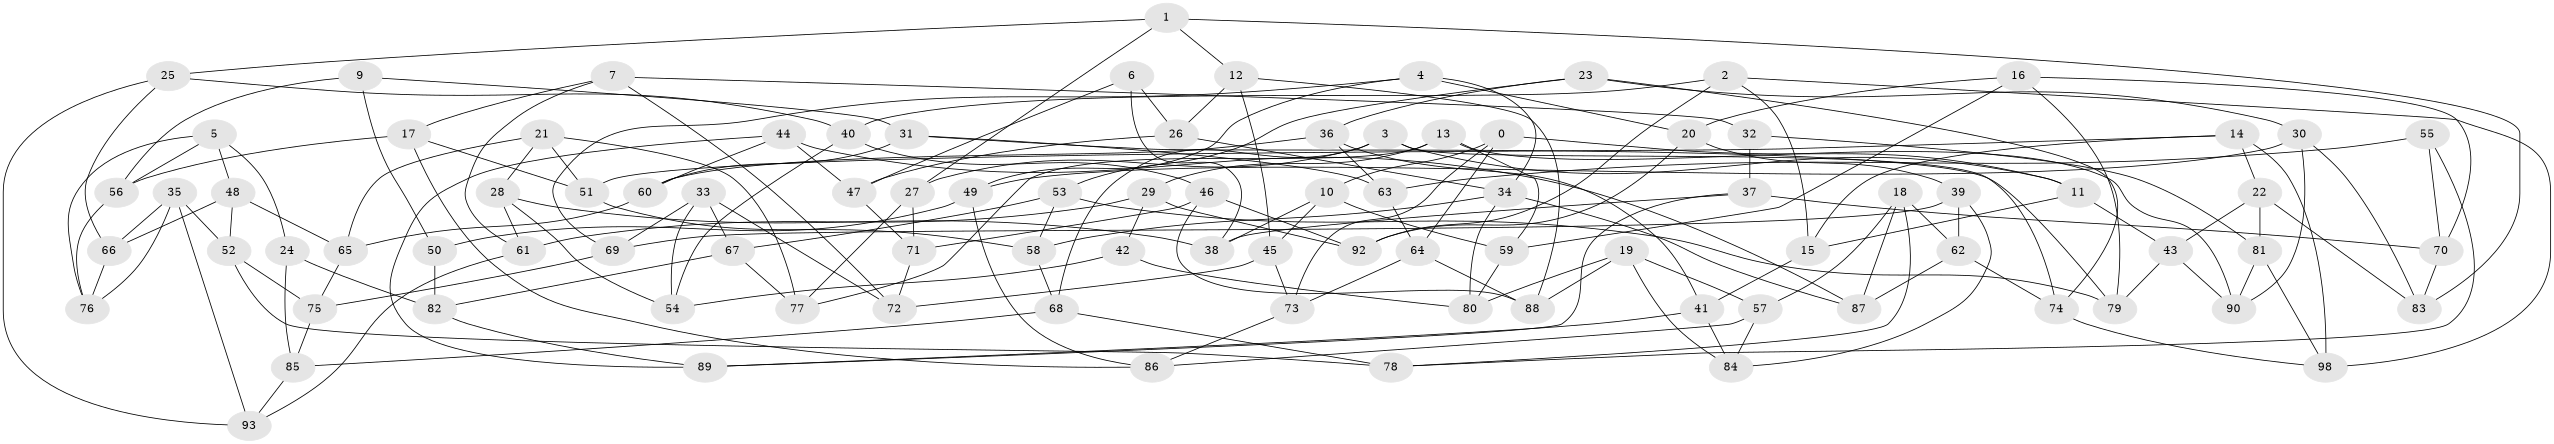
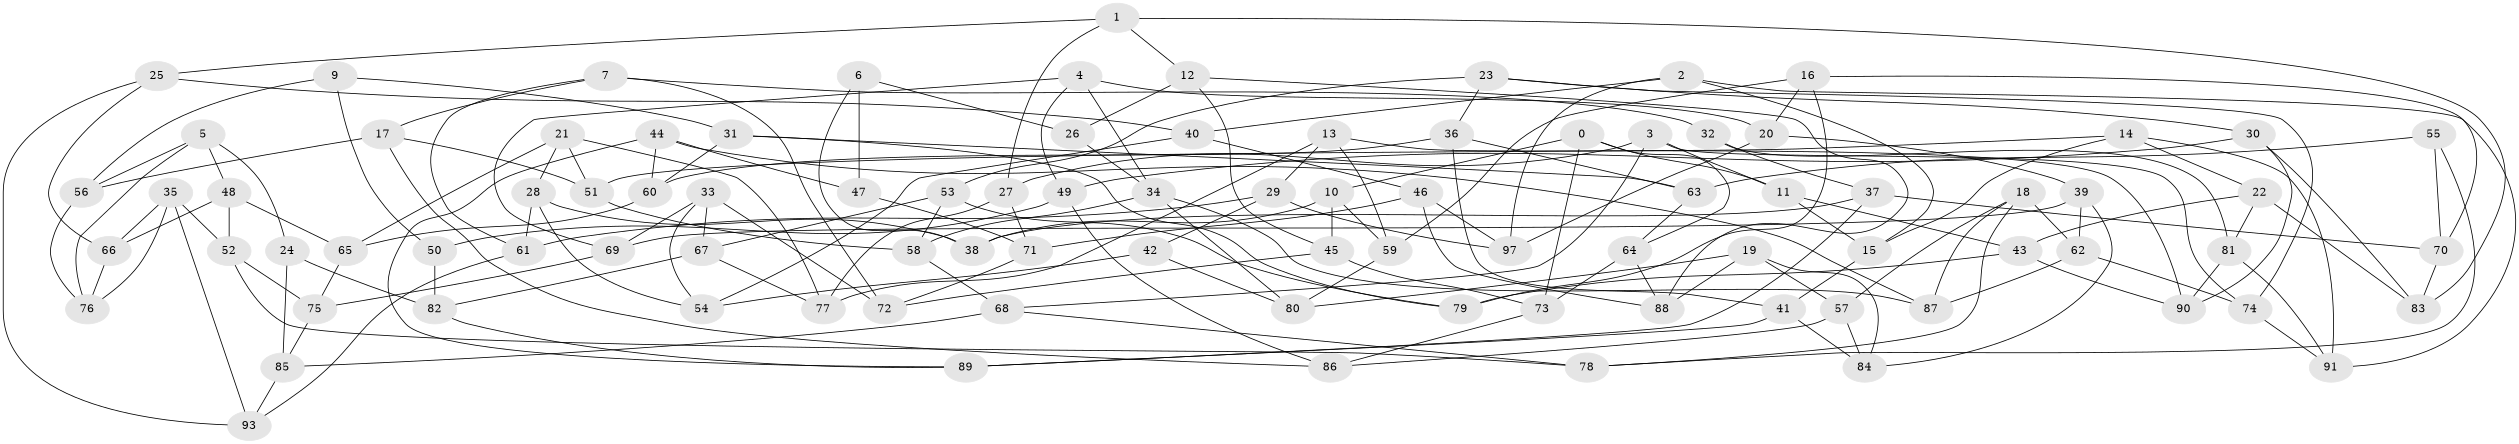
  graph {
    node [color=gray90 style=filled]
    1
    12
    25
    27
    83
    26
    45
    88
    40
    66
    93
    77
    71
    2
    15
-   91 [label=98]
-   92
+   91
+   92 [label=97]
    41
    54
    46
    3
    11
    68
    74
    43
    78
    85
    4
    20
    34
    49
    69
    39
    87
    80
    58
    50
    86
    75
    5
    24
    48
    56
    76
    82
    65
    52
    6
    38
    47
    7
    17
    32
    61
    72
    51
    81
    37
    n59 [label=0]
    10
    64
    73
    59
    9
    31
    79
    60
    63
    90
    13
    29
    42
    14
    22
    84
    89
    16
    70
    18
    57
    62
    19
    21
    28
    23
    30
    36
    53
    67
    55
    33
    35
    44
    1 -- 12
    1 -- 25
    1 -- 27
    1 -- 83
    12 -- 26
    12 -- 45
    12 -- 88
    25 -- 40
    25 -- 66
    25 -- 93
    27 -- 77
    27 -- 71
    26 -- 34
-   26 -- 47
    45 -- 72
    45 -- 73
    40 -- 54
    40 -- 46
    66 -- 76
    71 -- 72
    2 -- 40
    2 -- 15
    2 -- 91
    2 -- 92
    15 -- 41
    41 -- 84
    41 -- 89
    46 -- 88
    46 -- 71
    46 -- 92
    3 -- 27
    3 -- 11
    3 -- 68
    3 -- 74
    11 -- 15
    11 -- 43
    68 -- 78
    68 -- 85
    74 -- 91
    43 -- 79
    43 -- 90
    85 -- 93
    4 -- 20
    4 -- 34
    4 -- 49
    4 -- 69
    20 -- 92
    20 -- 39
    34 -- 87
    34 -- 80
    34 -- 58
    49 -- 50
    49 -- 86
    69 -- 75
    39 -- 69
    39 -- 84
    39 -- 62
    58 -- 68
    50 -- 82
    75 -- 85
    5 -- 24
    5 -- 48
    5 -- 56
    5 -- 76
    24 -- 85
    24 -- 82
    48 -- 66
    48 -- 65
    48 -- 52
    56 -- 76
    82 -- 89
    65 -- 75
    52 -- 78
    52 -- 75
    6 -- 26
    6 -- 38
    6 -- 47
    47 -- 71
    7 -- 17
    7 -- 32
    7 -- 61
    7 -- 72
    17 -- 86
    17 -- 56
    17 -- 51
    32 -- 81
    32 -- 37
    61 -- 93
    51 -- 58
    81 -- 91
    81 -- 90
    37 -- 38
    37 -- 89
    37 -- 70
    n59 -- 11
    n59 -- 10
    n59 -- 64
    n59 -- 73
    10 -- 45
    10 -- 38
    10 -- 59
    64 -- 88
    64 -- 73
    73 -- 86
    59 -- 80
    9 -- 50
    9 -- 56
    9 -- 31
    31 -- 79
    31 -- 60
    31 -- 63
    60 -- 65
    63 -- 64
    13 -- 77
    13 -- 59
    13 -- 90
    13 -- 29
    29 -- 92
    29 -- 61
    29 -- 42
    42 -- 54
    42 -- 80
    14 -- 15
    14 -- 91
    14 -- 51
    14 -- 22
    22 -- 83
    22 -- 43
    22 -- 81
    16 -- 20
    16 -- 59
    16 -- 79
    16 -- 70
    70 -- 83
    18 -- 78
    18 -- 87
    18 -- 57
    18 -- 62
    57 -- 86
    57 -- 84
    62 -- 74
    62 -- 87
    19 -- 88
    19 -- 80
    19 -- 84
    19 -- 57
    21 -- 77
    21 -- 65
    21 -- 51
    21 -- 28
    28 -- 54
    28 -- 38
    28 -- 61
    23 -- 74
    23 -- 30
    23 -- 36
    23 -- 53
    30 -- 83
    30 -- 49
    30 -- 90
    36 -- 41
    36 -- 60
    36 -- 63
    53 -- 58
    53 -- 79
    53 -- 67
    67 -- 77
    67 -- 82
    55 -- 78
    55 -- 63
    55 -- 70
    33 -- 54
    33 -- 69
    33 -- 72
    33 -- 67
    35 -- 66
    35 -- 93
    35 -- 76
    35 -- 52
    44 -- 87
    44 -- 47
    44 -- 60
    44 -- 89
  }
